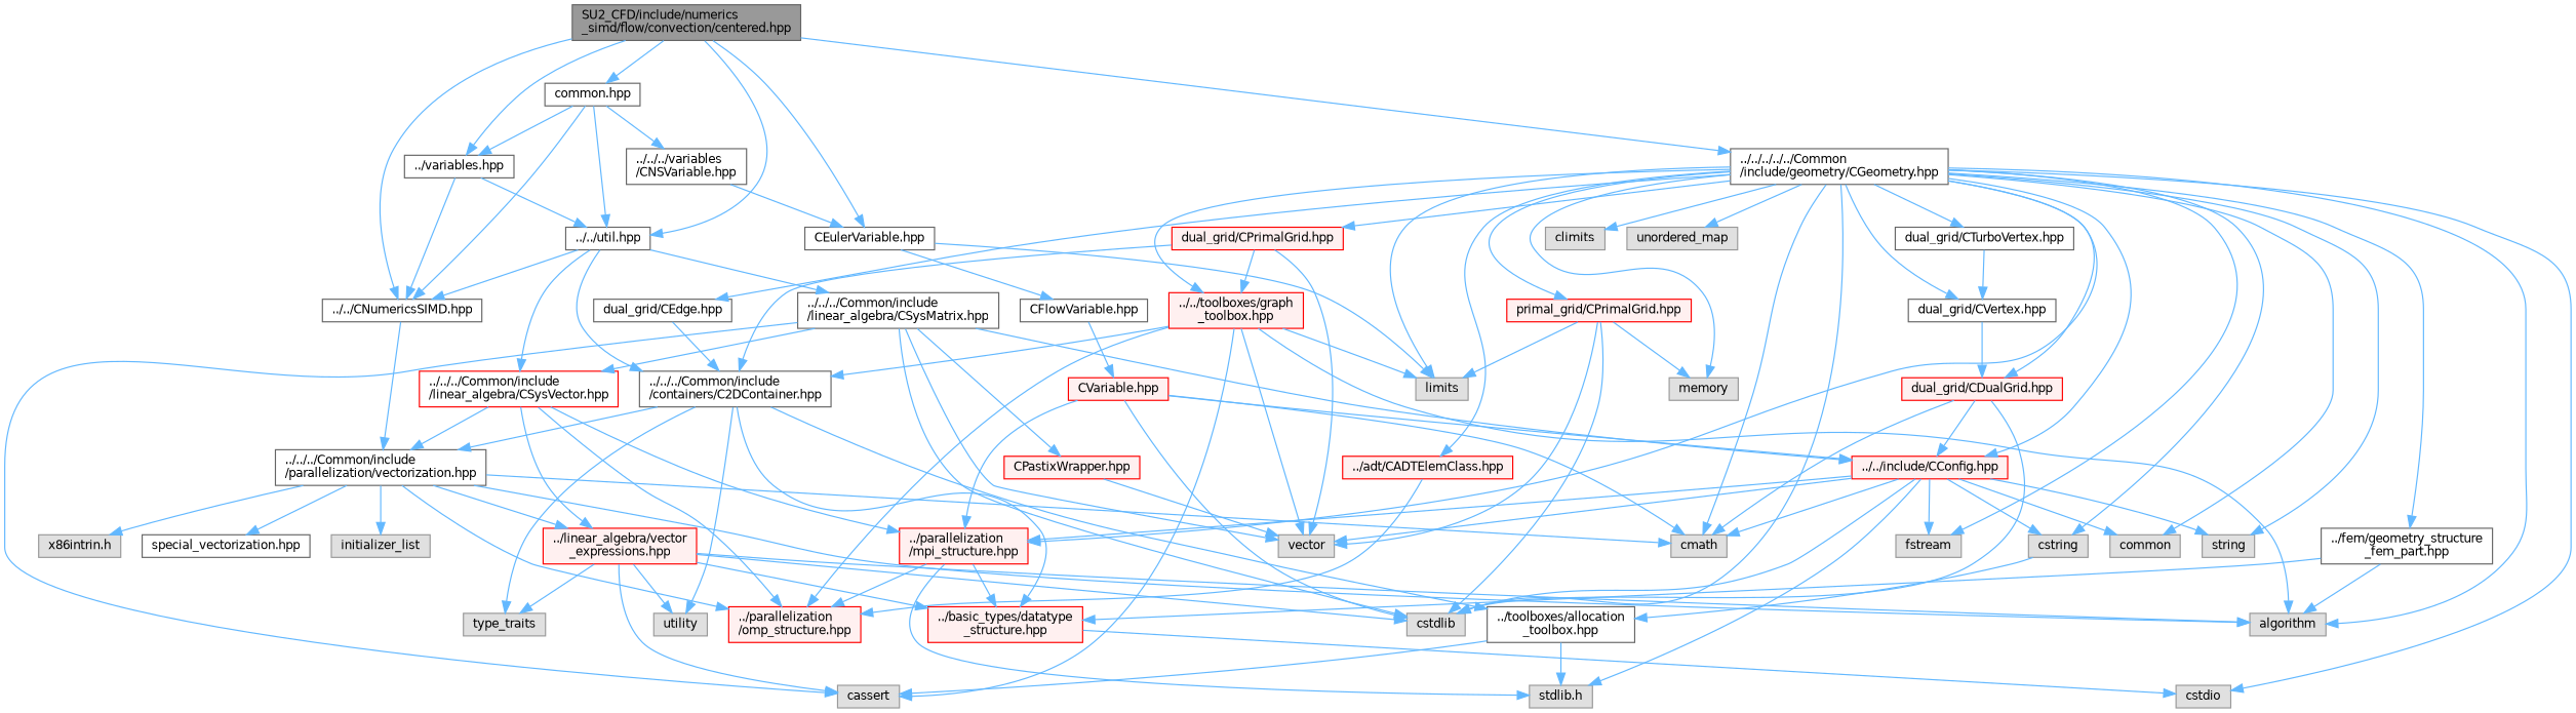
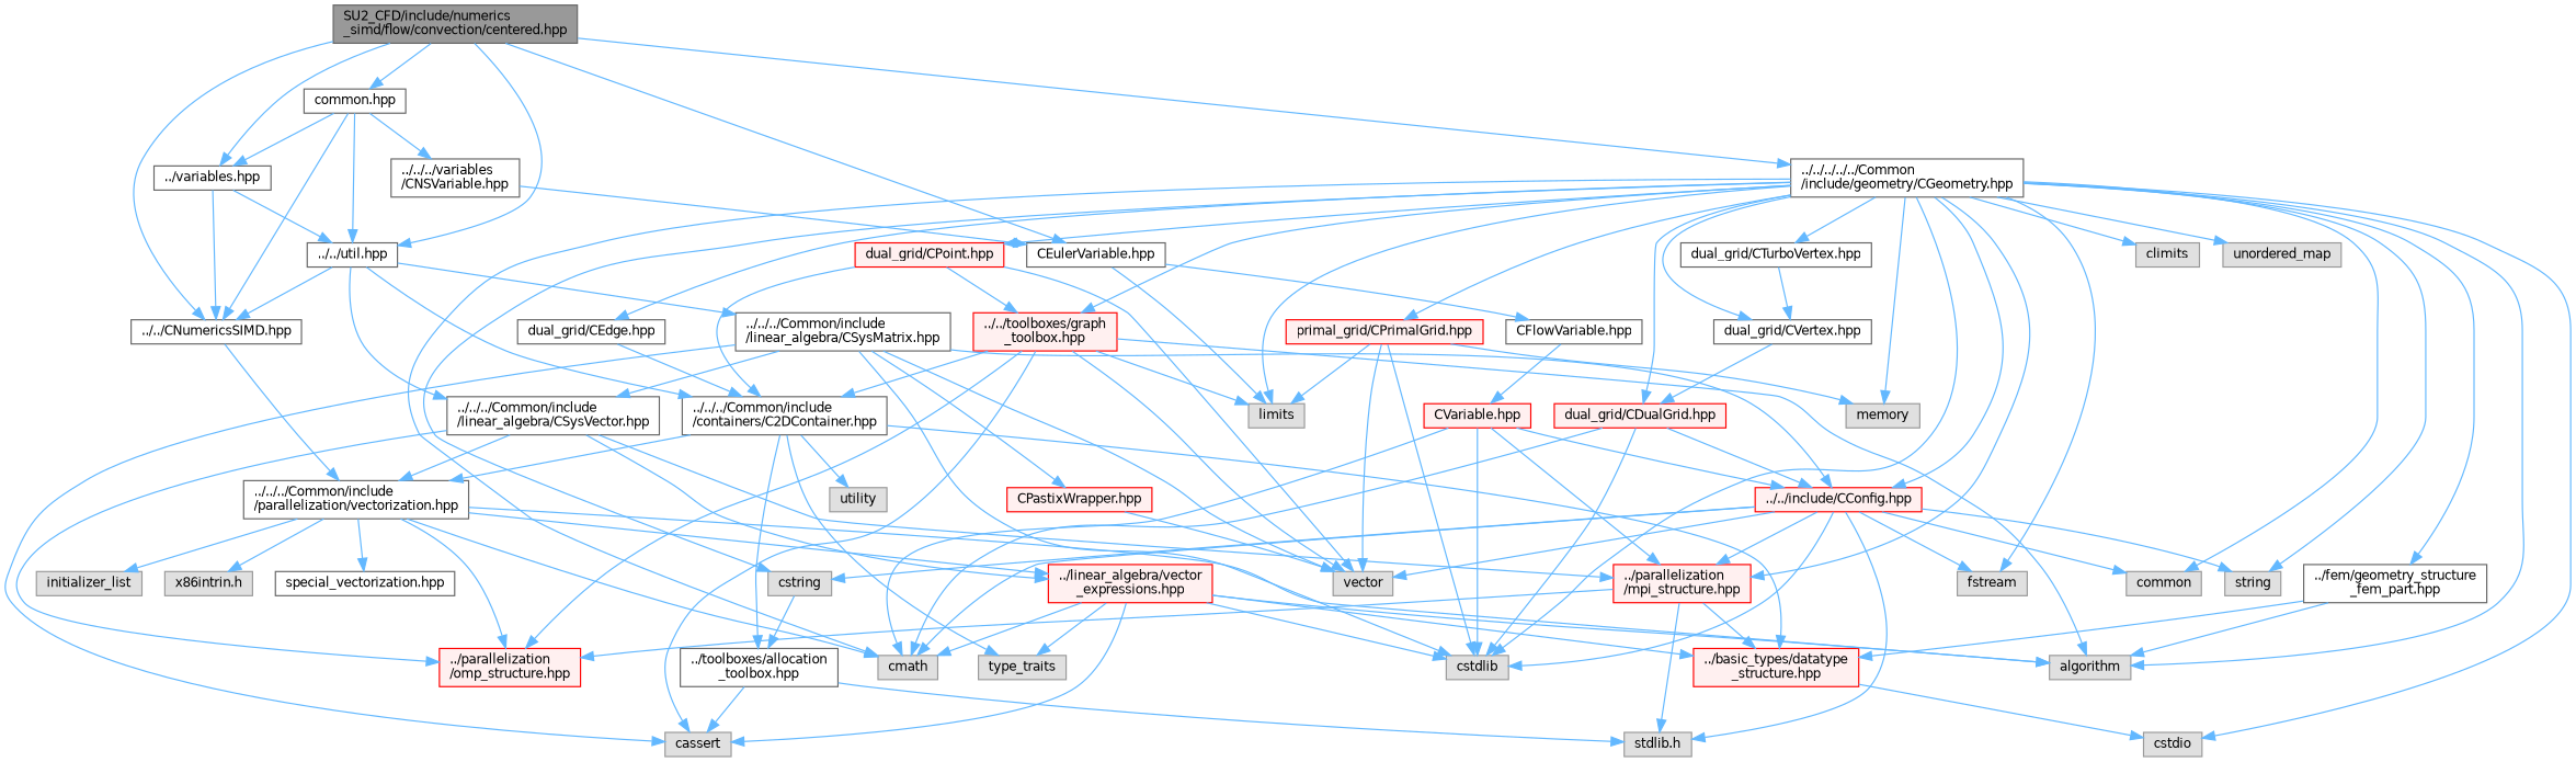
  digraph {
    node [color=grey60 fillcolor="#E0E0E0" fontname=Helvetica fontsize=10 shape=box style=filled]
    edge [color=steelblue1 fontname=Helvetica fontsize=10 labelfontname=Helvetica labelfontsize=10 style=solid]
    n1 [color=gray40 fillcolor=grey60 fontcolor=black height=0.2 label="SU2_CFD/include/numerics\l_simd/flow/convection/centered.hpp" width=0.4]
    n2 [color=grey40 fillcolor=white height=0.2 label="../../CNumericsSIMD.hpp" width=0.4]
    n3 [color=grey40 fillcolor=white height=0.2 label="../../util.hpp" width=0.4]
    n4 [color=grey40 fillcolor=white height=0.2 label="../variables.hpp" width=0.4]
    n5 [color=grey40 fillcolor=white height=0.2 label="common.hpp" width=0.4]
    n6 [color=grey40 fillcolor=white height=0.2 label="CEulerVariable.hpp" width=0.4]
    n7 [color=grey40 fillcolor=white height=0.2 label="../../../../../Common\l/include/geometry/CGeometry.hpp" width=0.4]
    n8 [color=grey40 fillcolor=white height=0.2 label="../../../Common/include\l/parallelization/vectorization.hpp" width=0.4]
    n9 [color=grey40 fillcolor=white height=0.2 label="../../../Common/include\l/containers/C2DContainer.hpp" width=0.4]
-   n10 [color=red fillcolor=white height=0.2 label="../../../Common/include\l/linear_algebra/CSysVector.hpp" width=0.4]
+   n10 [color=grey40 fillcolor=white height=0.2 label="../../../Common/include\l/linear_algebra/CSysVector.hpp" width=0.4]
    n11 [color=grey40 fillcolor=white height=0.2 label="../../../Common/include\l/linear_algebra/CSysMatrix.hpp" width=0.4]
    n12 [color=grey40 fillcolor=white height=0.2 label="../../../variables\l/CNSVariable.hpp" width=0.4]
    n13 [height=0.2 label=limits width=0.4]
    n14 [color=grey40 fillcolor=white height=0.2 label="CFlowVariable.hpp" width=0.4]
    n15 [height=0.2 label=algorithm width=0.4]
    n16 [height=0.2 label=cmath width=0.4]
    n17 [height=0.2 label=cstdlib width=0.4]
    n18 [height=0.2 label=cstdio width=0.4]
    n19 [height=0.2 label=cstring width=0.4]
    n20 [color=red fillcolor="#FFF0F0" height=0.2 label="../parallelization\l/mpi_structure.hpp" width=0.4]
    n21 [color=red fillcolor="#FFF0F0" height=0.2 label="../../include/CConfig.hpp" width=0.4]
    n22 [height=0.2 label=fstream width=0.4]
    n23 [height=0.2 label=common width=0.4]
    n24 [height=0.2 label=string width=0.4]
    n25 [height=0.2 label=climits width=0.4]
    n26 [height=0.2 label=memory width=0.4]
    n27 [height=0.2 label=unordered_map width=0.4]
    n28 [color=red fillcolor="#FFF0F0" height=0.2 label="primal_grid/CPrimalGrid.hpp" width=0.4]
    n29 [color=red fillcolor="#FFF0F0" height=0.2 label="dual_grid/CDualGrid.hpp" width=0.4]
-   n30 [color=red fillcolor="#FFF0F0" height=0.2 label="dual_grid/CPrimalGrid.hpp" width=0.4]
+   n30 [color=red fillcolor="#FFF0F0" height=0.2 label="dual_grid/CPoint.hpp" width=0.4]
    n31 [color=red fillcolor="#FFF0F0" height=0.2 label="../../toolboxes/graph\l_toolbox.hpp" width=0.4]
    n32 [color=grey40 fillcolor=white height=0.2 label="dual_grid/CEdge.hpp" width=0.4]
    n33 [color=grey40 fillcolor=white height=0.2 label="dual_grid/CVertex.hpp" width=0.4]
    n34 [color=grey40 fillcolor=white height=0.2 label="dual_grid/CTurboVertex.hpp" width=0.4]
    n35 [color=grey40 fillcolor=white height=0.2 label="../fem/geometry_structure\l_fem_part.hpp" width=0.4]
-   n36 [color=red fillcolor="#FFF0F0" height=0.2 label="../adt/CADTElemClass.hpp" width=0.4]
    n37 [color=red fillcolor="#FFF0F0" height=0.2 label="../linear_algebra/vector\l_expressions.hpp" width=0.4]
    n38 [color=red fillcolor="#FFF0F0" height=0.2 label="../parallelization\l/omp_structure.hpp" width=0.4]
    n39 [height=0.2 label=initializer_list width=0.4]
    n40 [height=0.2 label="x86intrin.h" width=0.4]
    n41 [color=grey40 fillcolor=white height=0.2 label="special_vectorization.hpp" width=0.4]
    n42 [color=red fillcolor="#FFF0F0" height=0.2 label="../basic_types/datatype\l_structure.hpp" width=0.4]
    n43 [height=0.2 label=type_traits width=0.4]
    n44 [height=0.2 label=cassert width=0.4]
    n45 [color=grey40 fillcolor=white height=0.2 label="../toolboxes/allocation\l_toolbox.hpp" width=0.4]
    n46 [height=0.2 label=utility width=0.4]
    n47 [height=0.2 label=vector width=0.4]
    n48 [color=red fillcolor="#FFF0F0" height=0.2 label="CPastixWrapper.hpp" width=0.4]
    n49 [height=0.2 label="stdlib.h" width=0.4]
    n50 [color=red fillcolor="#FFF0F0" height=0.2 label="CVariable.hpp" width=0.4]
    n1 -> n2
    n1 -> n3
    n1 -> n4
    n1 -> n5
    n1 -> n6
    n1 -> n7
    n2 -> n8
    n3 -> n2
    n3 -> n9
    n3 -> n10
    n3 -> n11
    n4 -> n2
    n4 -> n3
    n5 -> n2
    n5 -> n3
    n5 -> n4
    n5 -> n12
    n6 -> n13
    n6 -> n14
    n7 -> n13
    n7 -> n15
    n7 -> n16
    n7 -> n17
    n7 -> n18
    n7 -> n19
    n7 -> n20
    n7 -> n21
    n7 -> n22
    n7 -> n23
    n7 -> n24
    n7 -> n25
    n7 -> n26
    n7 -> n27
    n7 -> n28
    n7 -> n29
    n7 -> n30
    n7 -> n31
    n7 -> n32
    n7 -> n33
    n7 -> n34
    n7 -> n35
-   n7 -> n36
    n8 -> n15
    n8 -> n16
    n8 -> n37
    n8 -> n38
    n8 -> n39
    n8 -> n40
    n8 -> n41
    n9 -> n8
    n9 -> n42
    n9 -> n43
    n9 -> n45
    n9 -> n46
    n10 -> n8
    n10 -> n20
    n10 -> n37
    n10 -> n38
    n11 -> n10
    n11 -> n17
    n11 -> n21
    n11 -> n44
    n11 -> n47
    n11 -> n48
    n12 -> n6
    n14 -> n50
    n19 -> n45
    n20 -> n38
    n20 -> n42
    n20 -> n49
    n21 -> n16
    n21 -> n17
    n21 -> n19
    n21 -> n20
    n21 -> n22
    n21 -> n23
    n21 -> n24
    n21 -> n47
    n21 -> n49
    n28 -> n13
    n28 -> n17
    n28 -> n26
    n28 -> n47
    n29 -> n16
    n29 -> n17
    n29 -> n21
    n30 -> n9
    n30 -> n31
    n30 -> n47
    n31 -> n9
    n31 -> n13
    n31 -> n15
    n31 -> n38
    n31 -> n44
    n31 -> n47
    n32 -> n9
    n33 -> n29
    n34 -> n33
    n35 -> n15
    n35 -> n42
-   n36 -> n38
    n37 -> n15
-   n37 -> n46
+   n37 -> n16
    n37 -> n17
    n37 -> n42
    n37 -> n43
    n37 -> n44
    n42 -> n18
    n45 -> n44
    n45 -> n49
    n48 -> n47
    n50 -> n16
    n50 -> n17
    n50 -> n20
    n50 -> n21
  }
